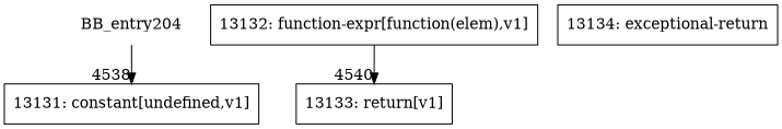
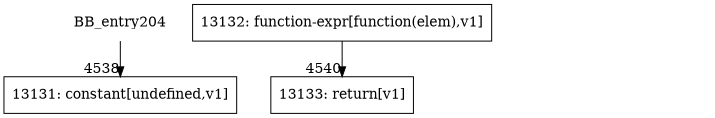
  digraph {
    rankdir=TD
    node [shape=record]
    edge [headport=n tailport=s]
    n1 [label=BB_entry204 shape=none]
    n2 [label="{13131: constant[undefined,v1]}"]
    n3 [label="{13132: function-expr[function(elem),v1]}"]
    n4 [label="{13133: return[v1]}"]
-   n5 [label="{13134: exceptional-return}"]
    n1 -> n2 [headlabel="    4538"]
    n3 -> n4 [headlabel="      4540"]
  }
